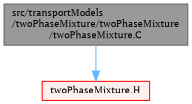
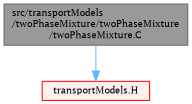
  digraph {
    fontname="PT Serif"
    node [fontname="PT Serif" fontsize=10 shape=box style=filled]
    n1 [color=gray40 fillcolor=grey60 fontcolor=black height=0.2 label="src/transportModels\l/twoPhaseMixture/twoPhaseMixture\l/twoPhaseMixture.C" width=0.4]
-   n2 [color=red fillcolor="#FFF0F0" height=0.2 label="twoPhaseMixture.H" width=0.4]
+   n2 [color=red fillcolor="#FFF0F0" height=0.2 label="transportModels.H" width=0.4]
    n1 -> n2 [color=steelblue1 fontname="PT Serif" fontsize=10 labelfontname=Helvetica labelfontsize=10 style=solid]
  }
